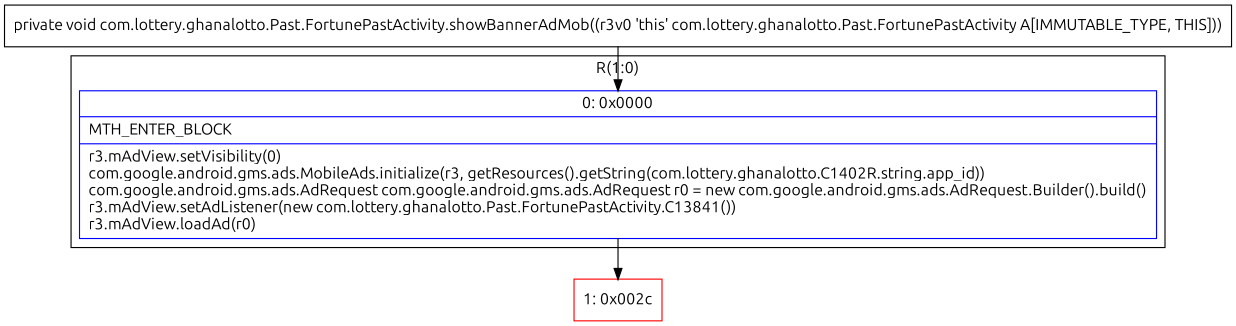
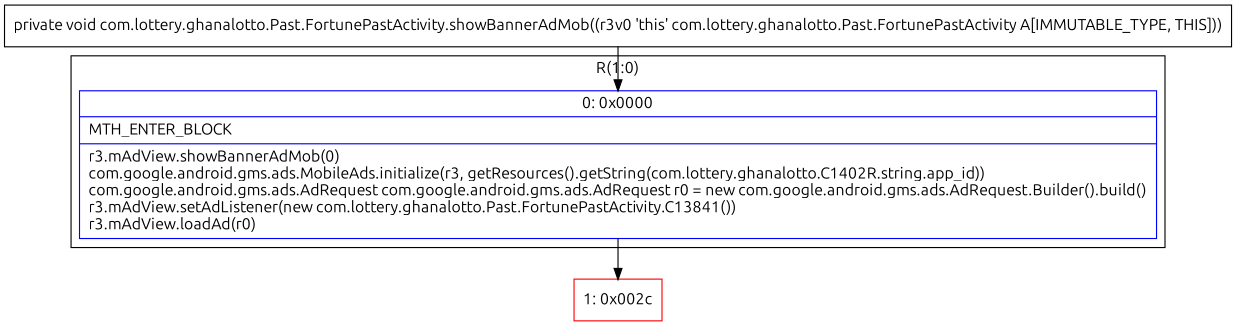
  digraph {
    fontname=Ubuntu
    node [shape=record fontname=Ubuntu]
    edge [fontname=Ubuntu]
-   n1 [color=blue label="{0\:\ 0x0000|MTH_ENTER_BLOCK\l|r3.mAdView.setVisibility(0)\lcom.google.android.gms.ads.MobileAds.initialize(r3, getResources().getString(com.lottery.ghanalotto.C1402R.string.app_id))\lcom.google.android.gms.ads.AdRequest com.google.android.gms.ads.AdRequest r0 = new com.google.android.gms.ads.AdRequest.Builder().build()\lr3.mAdView.setAdListener(new com.lottery.ghanalotto.Past.FortunePastActivity.C13841())\lr3.mAdView.loadAd(r0)\l}"]
+   n1 [color=blue label="{0\:\ 0x0000|MTH_ENTER_BLOCK\l|r3.mAdView.showBannerAdMob(0)\lcom.google.android.gms.ads.MobileAds.initialize(r3, getResources().getString(com.lottery.ghanalotto.C1402R.string.app_id))\lcom.google.android.gms.ads.AdRequest com.google.android.gms.ads.AdRequest r0 = new com.google.android.gms.ads.AdRequest.Builder().build()\lr3.mAdView.setAdListener(new com.lottery.ghanalotto.Past.FortunePastActivity.C13841())\lr3.mAdView.loadAd(r0)\l}"]
    n2 [color=red label="{1\:\ 0x002c}"]
    n3 [label="{private void com.lottery.ghanalotto.Past.FortunePastActivity.showBannerAdMob((r3v0 'this' com.lottery.ghanalotto.Past.FortunePastActivity A[IMMUTABLE_TYPE, THIS])) }"]
    subgraph cluster_1 {
      label="R(1:0)"
      n1
    }
    n1 -> n2
    n3 -> n1
  }
